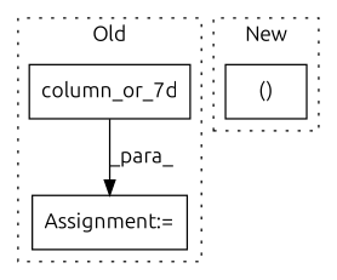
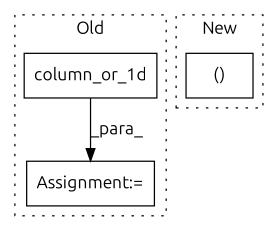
  digraph {
    fontname=Ubuntu
    node [shape=box fontname=Ubuntu]
-   n1 [a=32 l="13,1" label=column_or_7d s="3859,3888"]
+   n1 [a=32 l="13,1" label=column_or_1d s="3859,3888"]
    n2 [a=7 l=1 label="Assignment:=" s=3858]
    n3 [a=106 l=29 label="()" s=3882]
    subgraph cluster_1 {
      label=Old
      style=dotted
      n1
      n2
    }
    subgraph cluster_2 {
      label=New
      style=dotted
      n3
    }
    n1 -> n2 [label=_para_ fontname=Ubuntu]
  }
